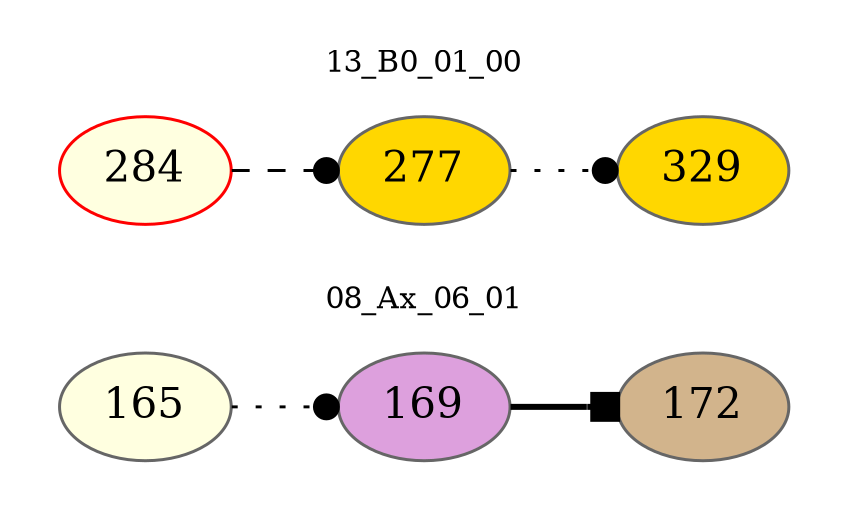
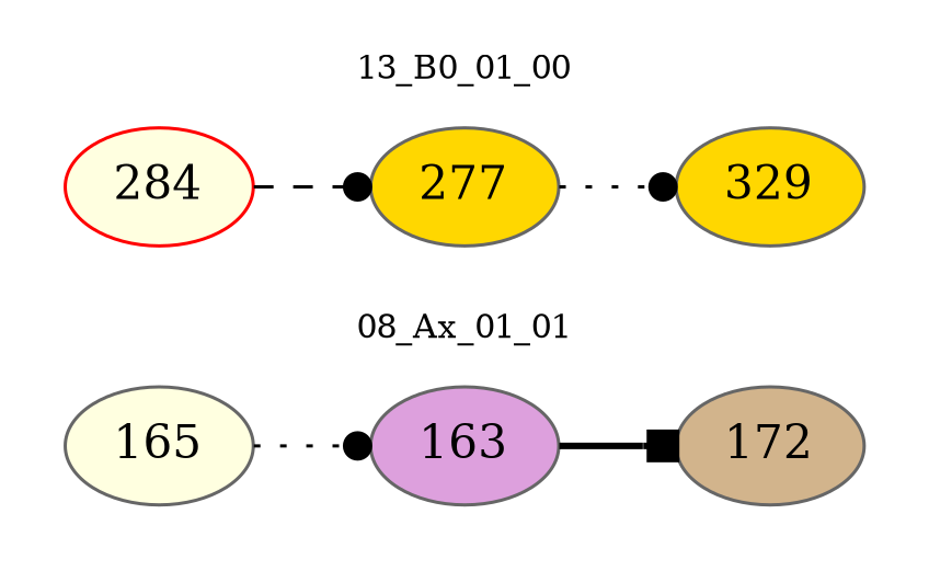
  digraph {
    rankdir=LR
    node [color=gray40 fillcolor=lightyellow style=filled]
    edge [arrowhead=dot color=black style=dotted]
    n1 [label=165]
-   n2 [fillcolor=plum label=169]
+   n2 [fillcolor=plum label=163]
    n3 [fillcolor=tan label=172]
    n4 [color=red label=284]
    n5 [fillcolor=gold label=277]
    n6 [fillcolor=gold label=329]
    subgraph cluster_1 {
      color=white
      fontsize=10
-     label="08_Ax_06_01"
+     label="08_Ax_01_01"
      n1
      n2
      n3
    }
    subgraph cluster_2 {
      color=white
      fontsize=10
      label="13_B0_01_00"
      n4
      n5
      n6
    }
    n1 -> n2
    n2 -> n3 [arrowhead=box style=bold]
    n4 -> n5 [style=dashed]
    n5 -> n6
  }
